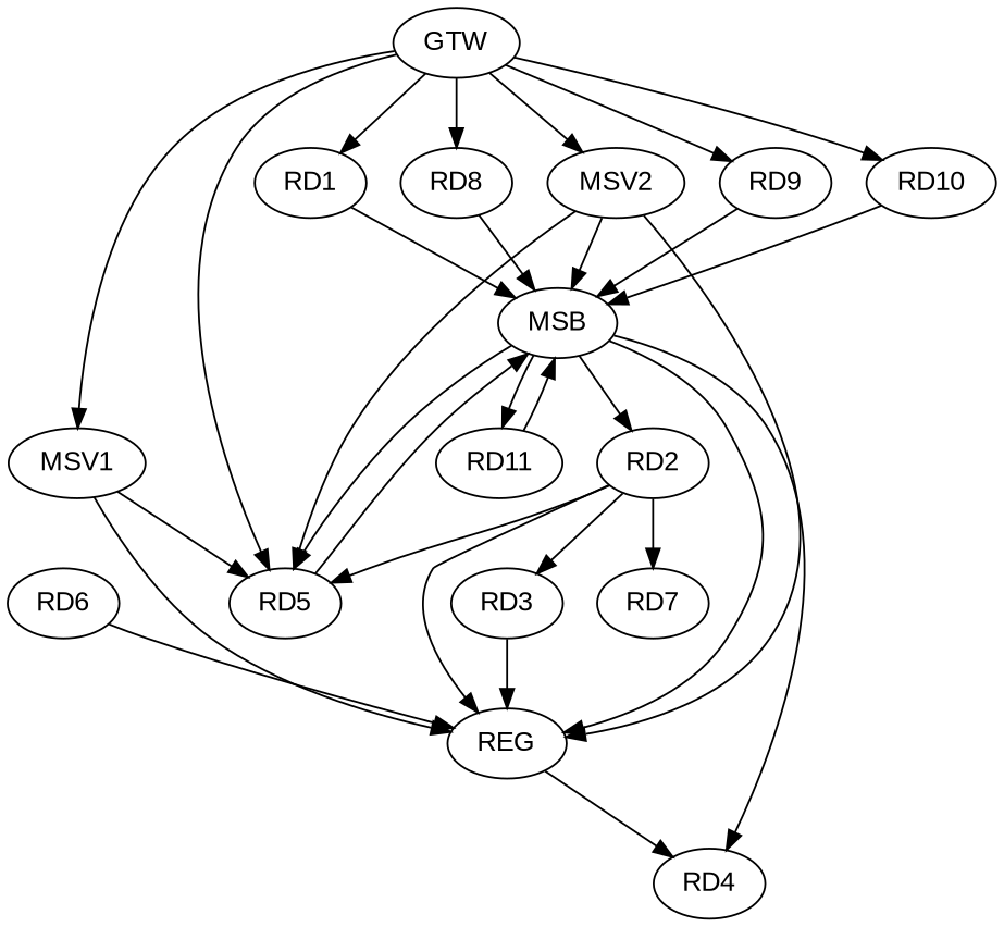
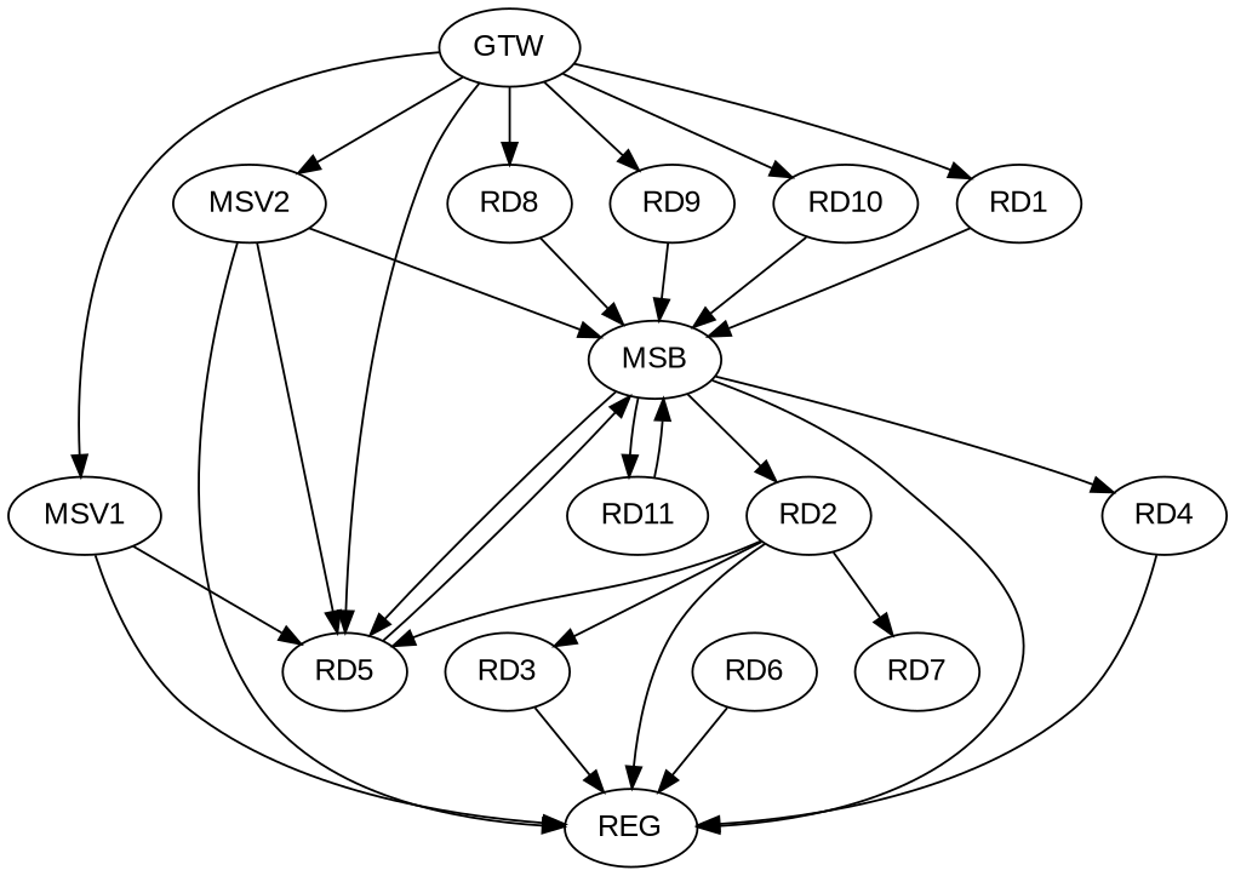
  strict digraph {
    fontname="Liberation Sans"
    node [fontname="Liberation Sans"]
    edge [fontname="Liberation Sans"]
    n1 [label=RD1]
    n2 [label=MSB]
    n3 [label=RD2]
    n4 [label=RD5]
    n5 [label=REG]
    n6 [label=RD4]
    n7 [label=RD11]
    n8 [label=RD3]
    n9 [label=RD7]
    n10 [label=RD6]
    n11 [label=RD8]
    n12 [label=RD9]
    n13 [label=RD10]
    n14 [label=GTW]
    n15 [label=MSV1]
    n16 [label=MSV2]
    n1 -> n2
    n2 -> n3
    n2 -> n4
    n2 -> n5
    n2 -> n6
    n2 -> n7
    n3 -> n4
    n3 -> n5
    n3 -> n8
    n3 -> n9
    n4 -> n2
-   n5 -> n6
+   n6 -> n5
    n7 -> n2
    n8 -> n5
    n10 -> n5
    n11 -> n2
    n12 -> n2
    n13 -> n2
    n14 -> n1
    n14 -> n4
    n14 -> n11
    n14 -> n12
    n14 -> n13
    n14 -> n15
    n14 -> n16
    n15 -> n4
    n15 -> n5
    n16 -> n2
    n16 -> n4
    n16 -> n5
  }
